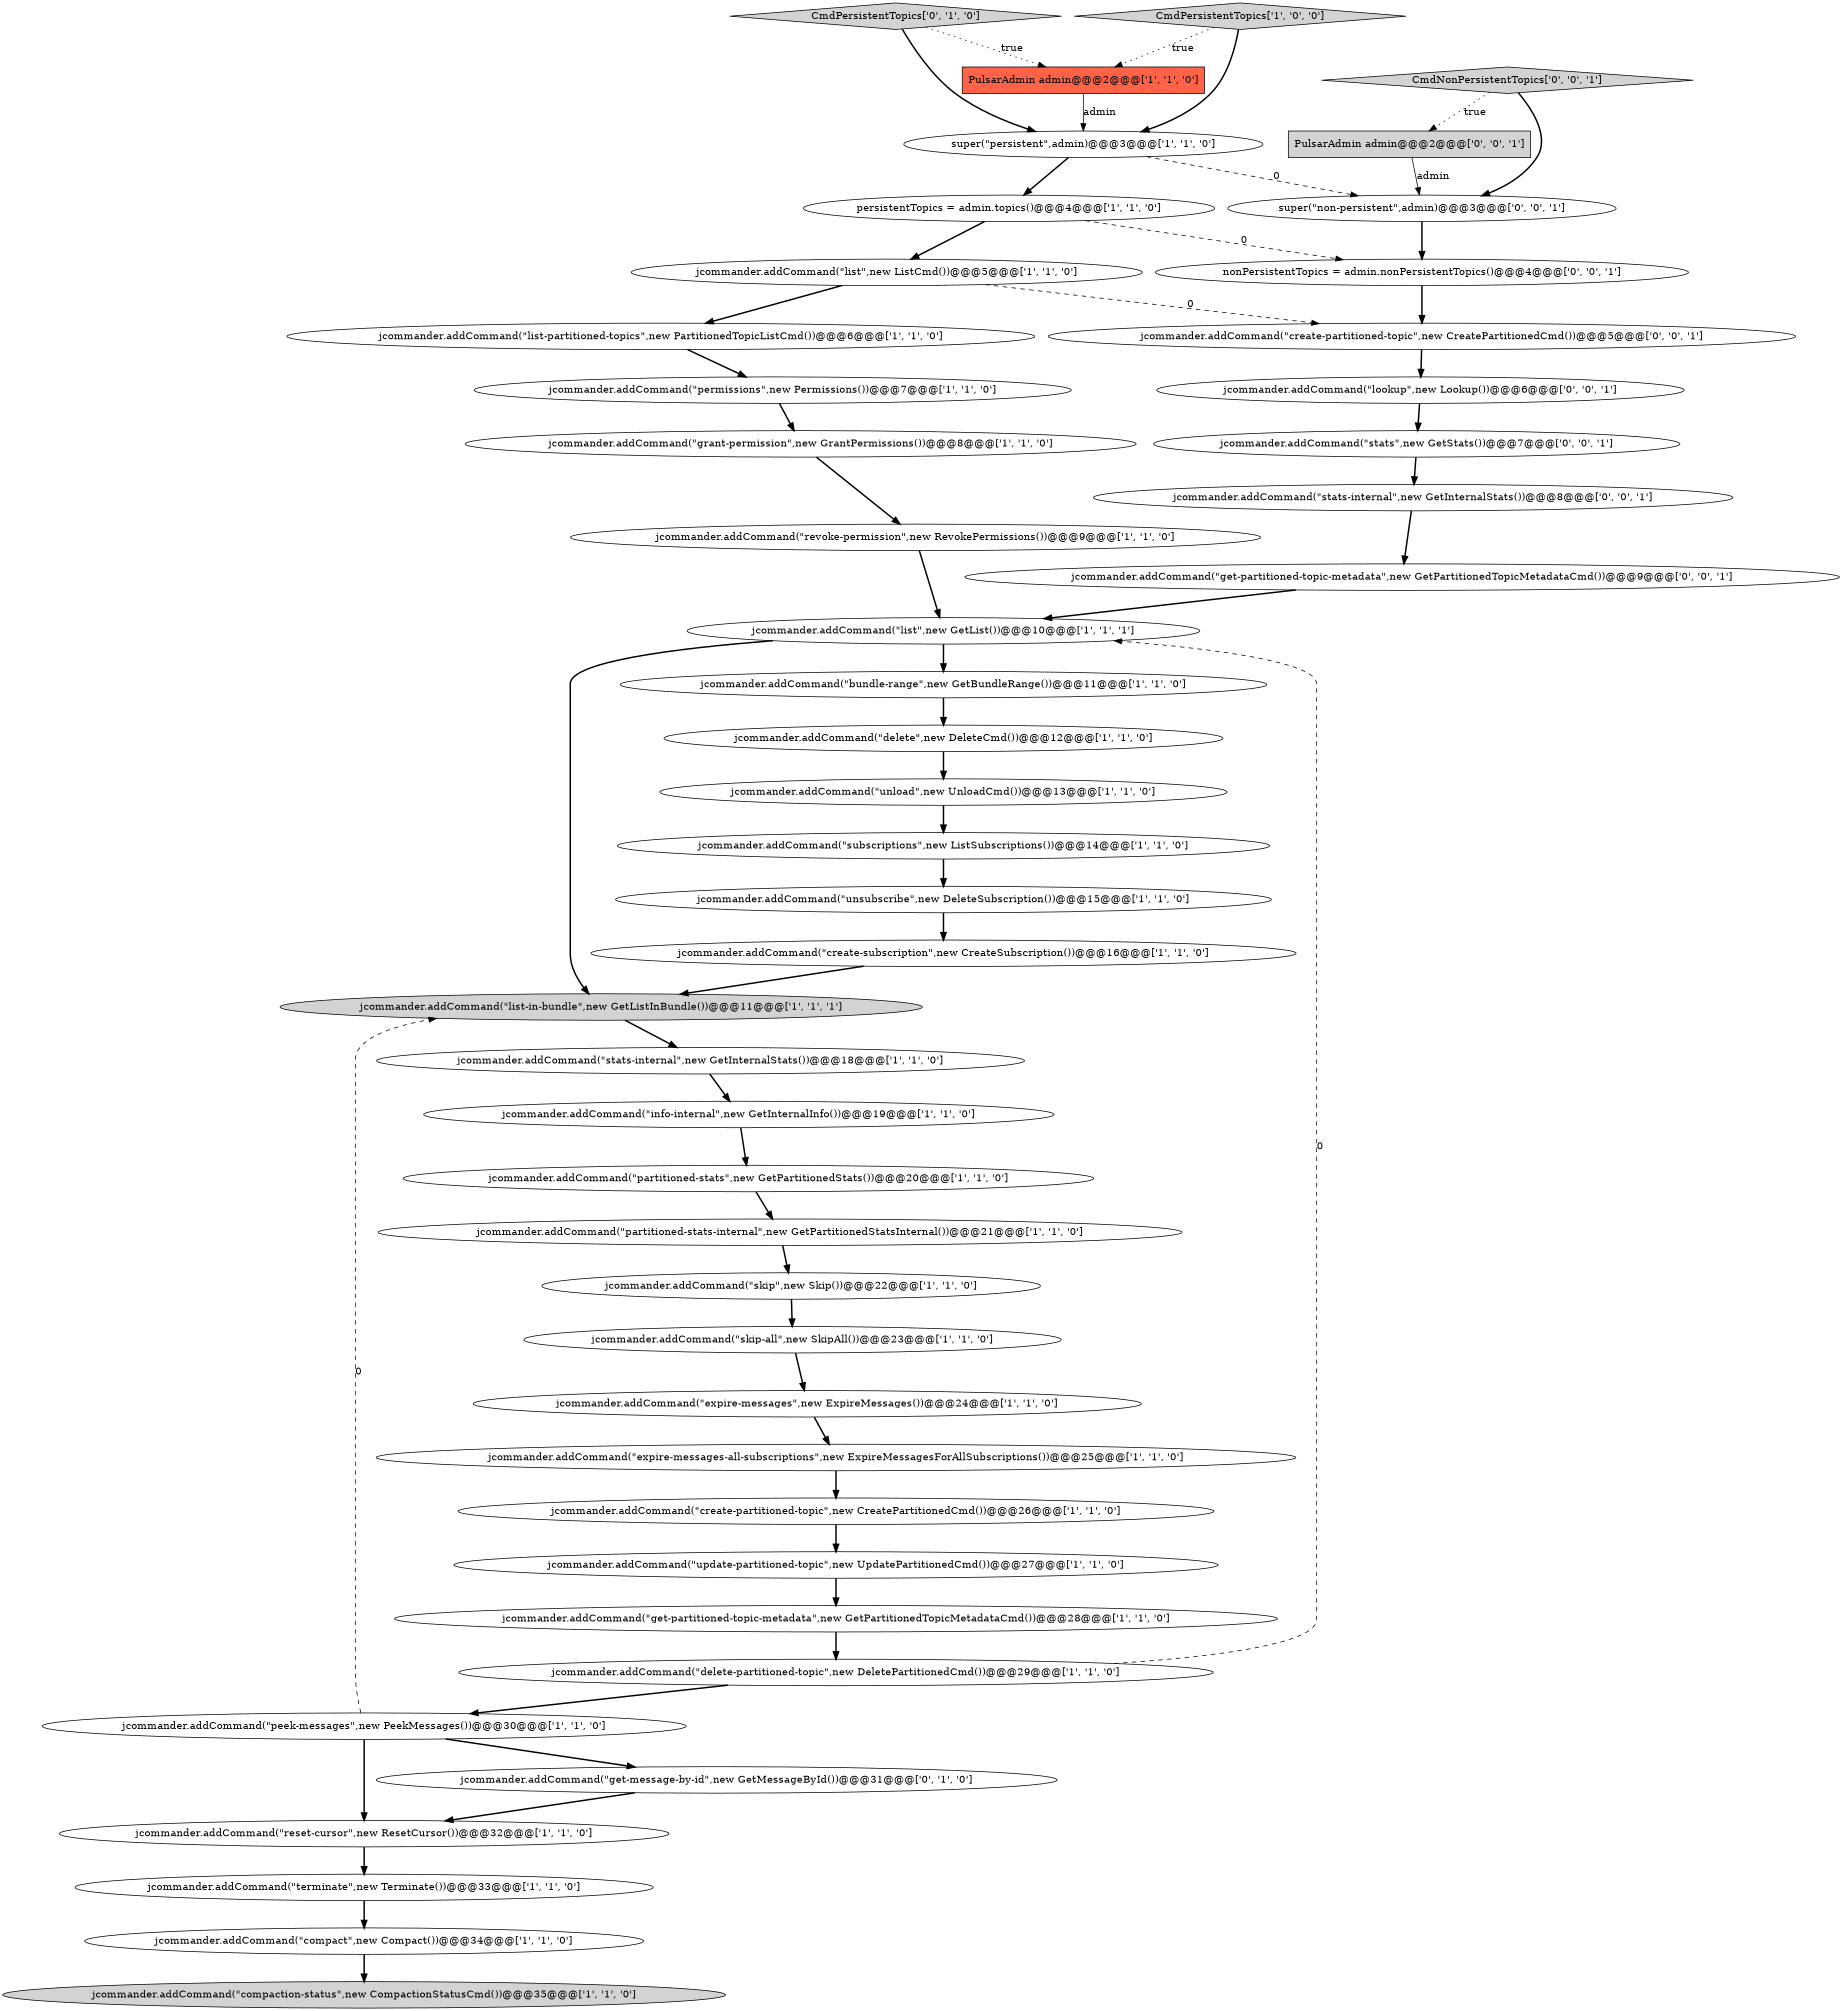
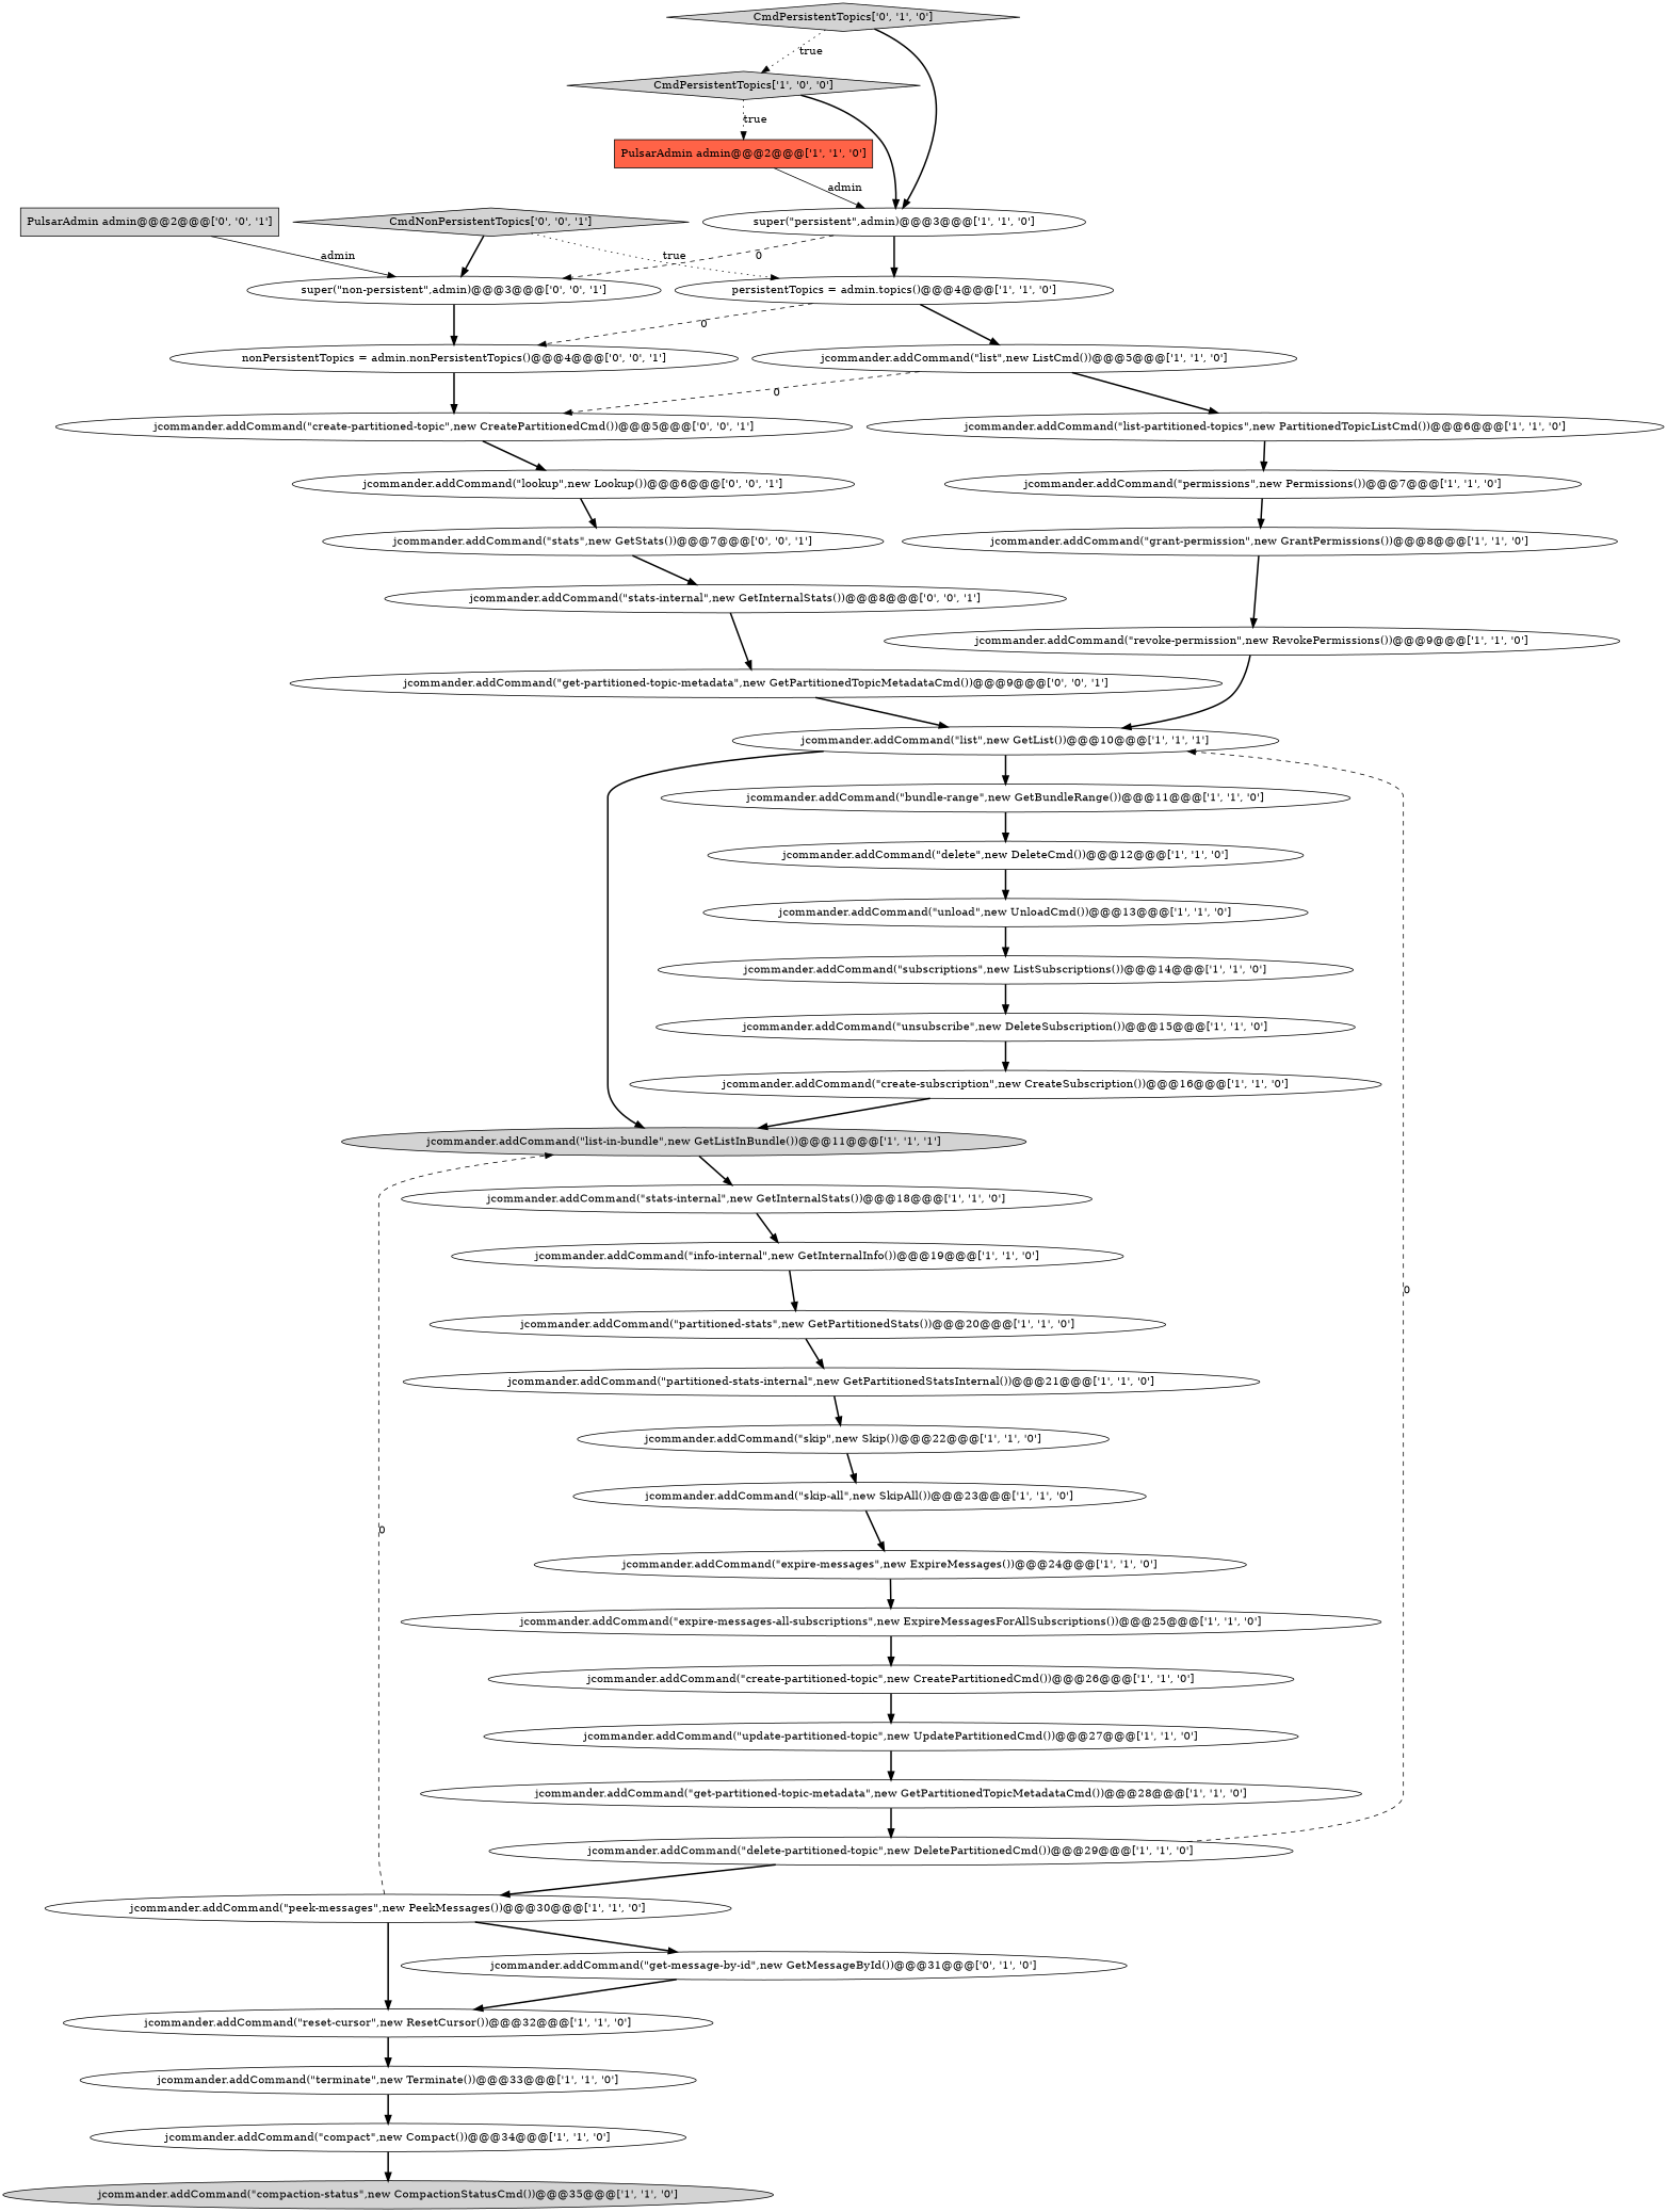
  digraph {
    node [fillcolor=white shape=ellipse style=filled]
    edge [style=bold]
    n1 [label="jcommander.addCommand(\"list-partitioned-topics\",new PartitionedTopicListCmd())@@@6@@@['1', '1', '0']"]
    n2 [label="jcommander.addCommand(\"permissions\",new Permissions())@@@7@@@['1', '1', '0']"]
    n3 [label="jcommander.addCommand(\"grant-permission\",new GrantPermissions())@@@8@@@['1', '1', '0']"]
    n4 [label="jcommander.addCommand(\"revoke-permission\",new RevokePermissions())@@@9@@@['1', '1', '0']"]
    n5 [label="jcommander.addCommand(\"list\",new GetList())@@@10@@@['1', '1', '1']"]
    n6 [label="jcommander.addCommand(\"terminate\",new Terminate())@@@33@@@['1', '1', '0']"]
    n7 [label="jcommander.addCommand(\"compact\",new Compact())@@@34@@@['1', '1', '0']"]
    n8 [fillcolor=lightgray label="jcommander.addCommand(\"compaction-status\",new CompactionStatusCmd())@@@35@@@['1', '1', '0']"]
    n9 [label="jcommander.addCommand(\"get-partitioned-topic-metadata\",new GetPartitionedTopicMetadataCmd())@@@9@@@['0', '0', '1']"]
    n10 [label="jcommander.addCommand(\"bundle-range\",new GetBundleRange())@@@11@@@['1', '1', '0']"]
    n11 [fillcolor=lightgray label="jcommander.addCommand(\"list-in-bundle\",new GetListInBundle())@@@11@@@['1', '1', '1']"]
    n12 [label="jcommander.addCommand(\"delete\",new DeleteCmd())@@@12@@@['1', '1', '0']"]
    n13 [label="jcommander.addCommand(\"unload\",new UnloadCmd())@@@13@@@['1', '1', '0']"]
    n14 [label="jcommander.addCommand(\"list\",new ListCmd())@@@5@@@['1', '1', '0']"]
    n15 [label="jcommander.addCommand(\"create-partitioned-topic\",new CreatePartitionedCmd())@@@5@@@['0', '0', '1']"]
    n16 [label="jcommander.addCommand(\"lookup\",new Lookup())@@@6@@@['0', '0', '1']"]
    n17 [label="jcommander.addCommand(\"get-partitioned-topic-metadata\",new GetPartitionedTopicMetadataCmd())@@@28@@@['1', '1', '0']"]
    n18 [label="jcommander.addCommand(\"delete-partitioned-topic\",new DeletePartitionedCmd())@@@29@@@['1', '1', '0']"]
    n19 [label="jcommander.addCommand(\"peek-messages\",new PeekMessages())@@@30@@@['1', '1', '0']"]
    n20 [label="jcommander.addCommand(\"partitioned-stats\",new GetPartitionedStats())@@@20@@@['1', '1', '0']"]
    n21 [label="jcommander.addCommand(\"partitioned-stats-internal\",new GetPartitionedStatsInternal())@@@21@@@['1', '1', '0']"]
    n22 [label="jcommander.addCommand(\"skip\",new Skip())@@@22@@@['1', '1', '0']"]
    n23 [label="jcommander.addCommand(\"expire-messages\",new ExpireMessages())@@@24@@@['1', '1', '0']"]
    n24 [label="jcommander.addCommand(\"expire-messages-all-subscriptions\",new ExpireMessagesForAllSubscriptions())@@@25@@@['1', '1', '0']"]
    n25 [label="jcommander.addCommand(\"create-partitioned-topic\",new CreatePartitionedCmd())@@@26@@@['1', '1', '0']"]
    n26 [label="jcommander.addCommand(\"update-partitioned-topic\",new UpdatePartitionedCmd())@@@27@@@['1', '1', '0']"]
    n27 [label="jcommander.addCommand(\"skip-all\",new SkipAll())@@@23@@@['1', '1', '0']"]
    n28 [label="super(\"persistent\",admin)@@@3@@@['1', '1', '0']"]
    n29 [label="super(\"non-persistent\",admin)@@@3@@@['0', '0', '1']"]
    n30 [label="persistentTopics = admin.topics()@@@4@@@['1', '1', '0']"]
    n31 [label="nonPersistentTopics = admin.nonPersistentTopics()@@@4@@@['0', '0', '1']"]
    n32 [fillcolor=lightgray label="PulsarAdmin admin@@@2@@@['0', '0', '1']" shape=box]
    n33 [label="jcommander.addCommand(\"subscriptions\",new ListSubscriptions())@@@14@@@['1', '1', '0']"]
    n34 [label="jcommander.addCommand(\"unsubscribe\",new DeleteSubscription())@@@15@@@['1', '1', '0']"]
    n35 [label="jcommander.addCommand(\"create-subscription\",new CreateSubscription())@@@16@@@['1', '1', '0']"]
    n36 [label="jcommander.addCommand(\"stats\",new GetStats())@@@7@@@['0', '0', '1']"]
    n37 [label="jcommander.addCommand(\"stats-internal\",new GetInternalStats())@@@8@@@['0', '0', '1']"]
    n38 [label="jcommander.addCommand(\"get-message-by-id\",new GetMessageById())@@@31@@@['0', '1', '0']"]
    n39 [label="jcommander.addCommand(\"reset-cursor\",new ResetCursor())@@@32@@@['1', '1', '0']"]
    n40 [fillcolor=tomato label="PulsarAdmin admin@@@2@@@['1', '1', '0']" shape=box]
    n41 [label="jcommander.addCommand(\"stats-internal\",new GetInternalStats())@@@18@@@['1', '1', '0']"]
    n42 [fillcolor=lightgray label="CmdPersistentTopics['0', '1', '0']" shape=diamond]
    n43 [label="jcommander.addCommand(\"info-internal\",new GetInternalInfo())@@@19@@@['1', '1', '0']"]
    n44 [fillcolor=lightgray label="CmdPersistentTopics['1', '0', '0']" shape=diamond]
    n45 [fillcolor=lightgray label="CmdNonPersistentTopics['0', '0', '1']" shape=diamond]
    n1 -> n2
    n2 -> n3
    n3 -> n4
    n4 -> n5
    n5 -> n10
    n5 -> n11
    n6 -> n7
    n7 -> n8
    n9 -> n5
    n10 -> n12
    n11 -> n41
    n12 -> n13
    n13 -> n33
    n14 -> n1
    n14 -> n15 [label=0 style=dashed]
    n15 -> n16
    n16 -> n36
    n17 -> n18
    n18 -> n5 [label=0 style=dashed]
    n18 -> n19
    n19 -> n11 [label=0 style=dashed]
    n19 -> n38
    n19 -> n39
    n20 -> n21
    n21 -> n22
    n22 -> n27
    n23 -> n24
    n24 -> n25
    n25 -> n26
    n26 -> n17
    n27 -> n23
    n28 -> n29 [label=0 style=dashed]
    n28 -> n30
    n29 -> n31
    n30 -> n14
    n30 -> n31 [label=0 style=dashed]
    n31 -> n15
    n32 -> n29 [label=admin style=solid]
    n33 -> n34
    n34 -> n35
    n35 -> n11
    n36 -> n37
    n37 -> n9
    n38 -> n39
    n39 -> n6
    n40 -> n28 [label=admin style=solid]
    n41 -> n43
    n42 -> n28
-   n42 -> n40 [label=true style=dotted]
+   n42 -> n44 [label=true style=dotted]
    n43 -> n20
    n44 -> n28
    n44 -> n40 [label=true style=dotted]
    n45 -> n29
-   n45 -> n32 [label=true style=dotted]
+   n45 -> n30 [label=true style=dotted]
  }
